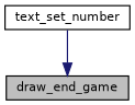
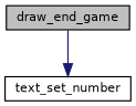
  digraph {
    rankdir=TB
    node [color=black fontname=Helvetica fontsize=10 shape=record style=filled]
    n1 [fillcolor=grey75 fontcolor=black height=0.2 label=draw_end_game width=0.4]
    n2 [fillcolor=white height=0.2 label=text_set_number width=0.4]
-   n2 -> n1 [color=midnightblue fontname=Helvetica fontsize=10 labelfontname=Helvetica labelfontsize=10 style=solid]
+   n1 -> n2 [color=midnightblue fontname=Helvetica fontsize=10 labelfontname=Helvetica labelfontsize=10 style=solid]
  }
